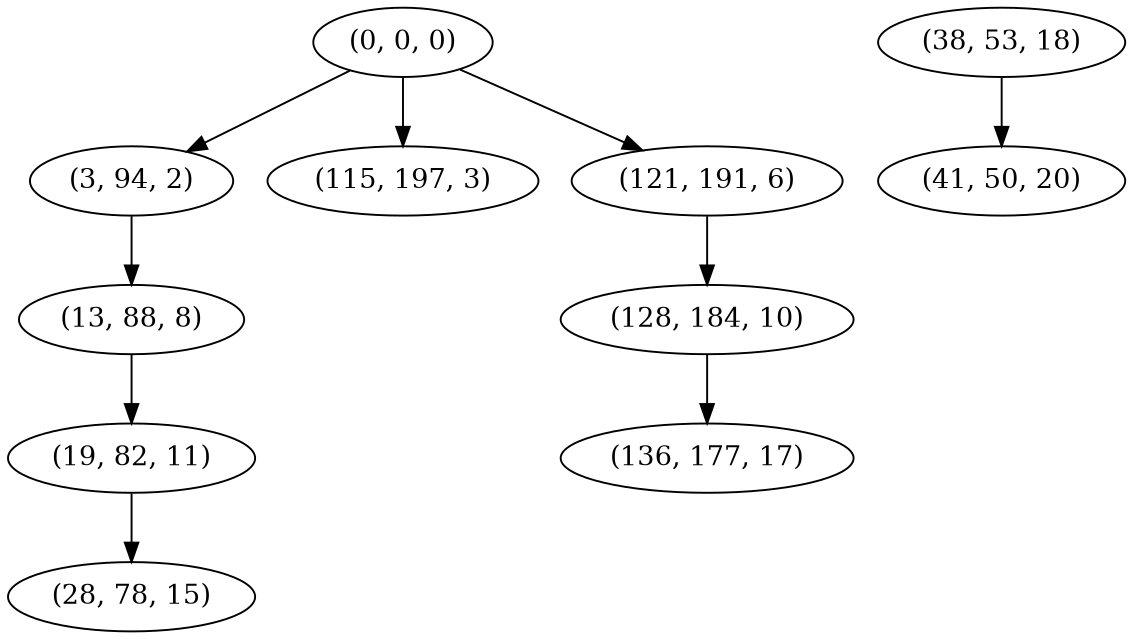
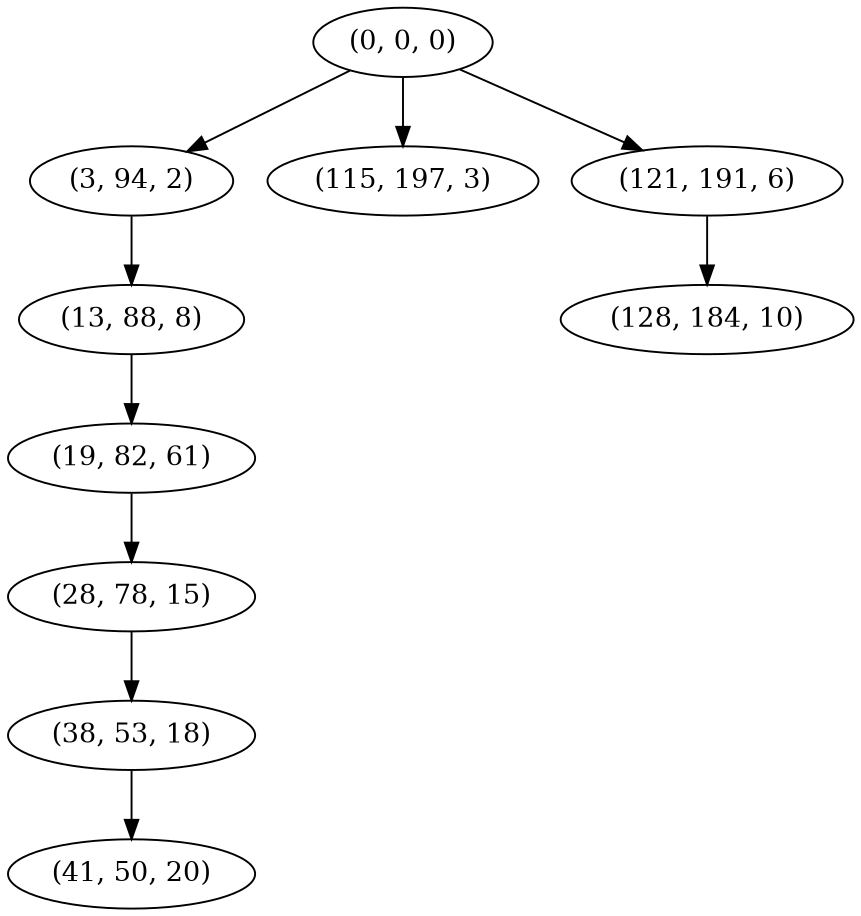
  digraph {
    "(0, 0, 0)"
    "(3, 94, 2)"
    "(115, 197, 3)"
    "(121, 191, 6)"
    "(13, 88, 8)"
-   "(19, 82, 11)"
+   "(19, 82, 11)" [label="(19, 82, 61)"]
    "(28, 78, 15)"
    "(38, 53, 18)"
    "(41, 50, 20)"
    "(128, 184, 10)"
-   "(136, 177, 17)"
    "(0, 0, 0)" -> "(3, 94, 2)"
    "(0, 0, 0)" -> "(115, 197, 3)"
    "(0, 0, 0)" -> "(121, 191, 6)"
    "(3, 94, 2)" -> "(13, 88, 8)"
    "(121, 191, 6)" -> "(128, 184, 10)"
    "(13, 88, 8)" -> "(19, 82, 11)"
    "(19, 82, 11)" -> "(28, 78, 15)"
+   "(28, 78, 15)" -> "(38, 53, 18)"
    "(38, 53, 18)" -> "(41, 50, 20)"
-   "(128, 184, 10)" -> "(136, 177, 17)"
  }
